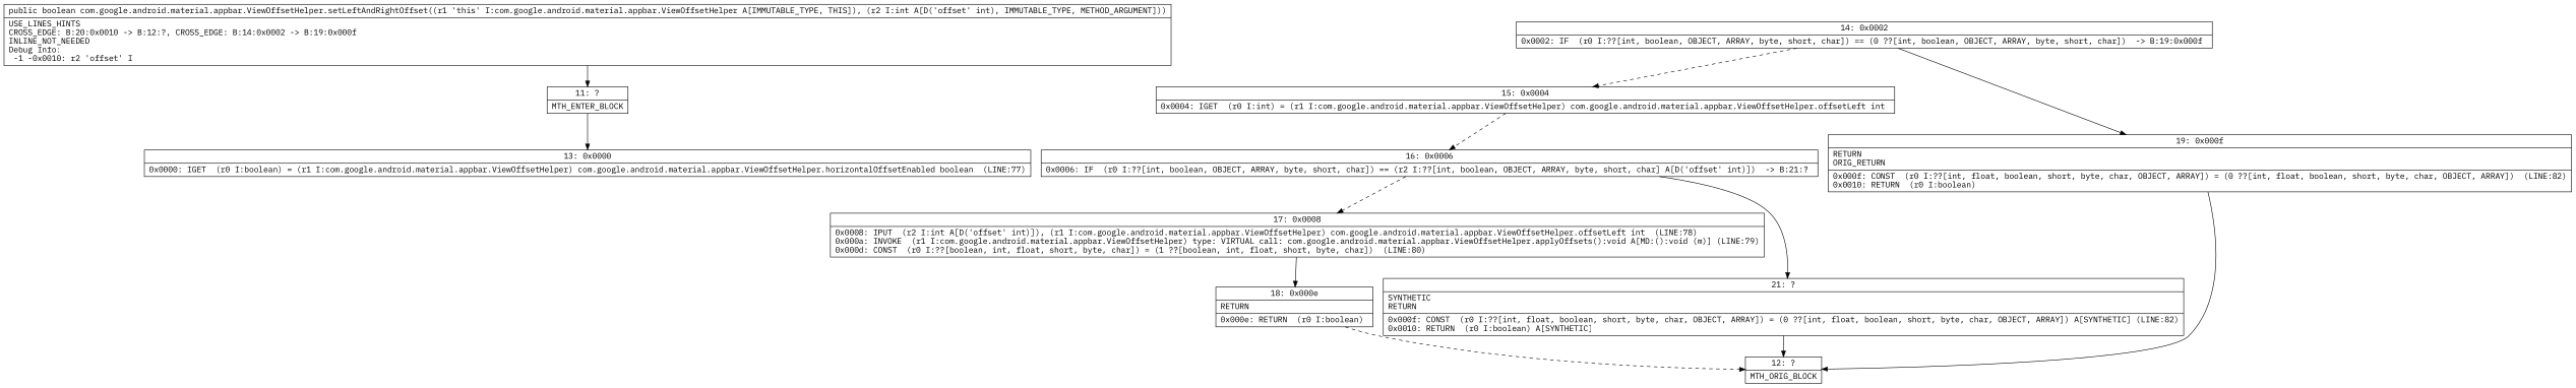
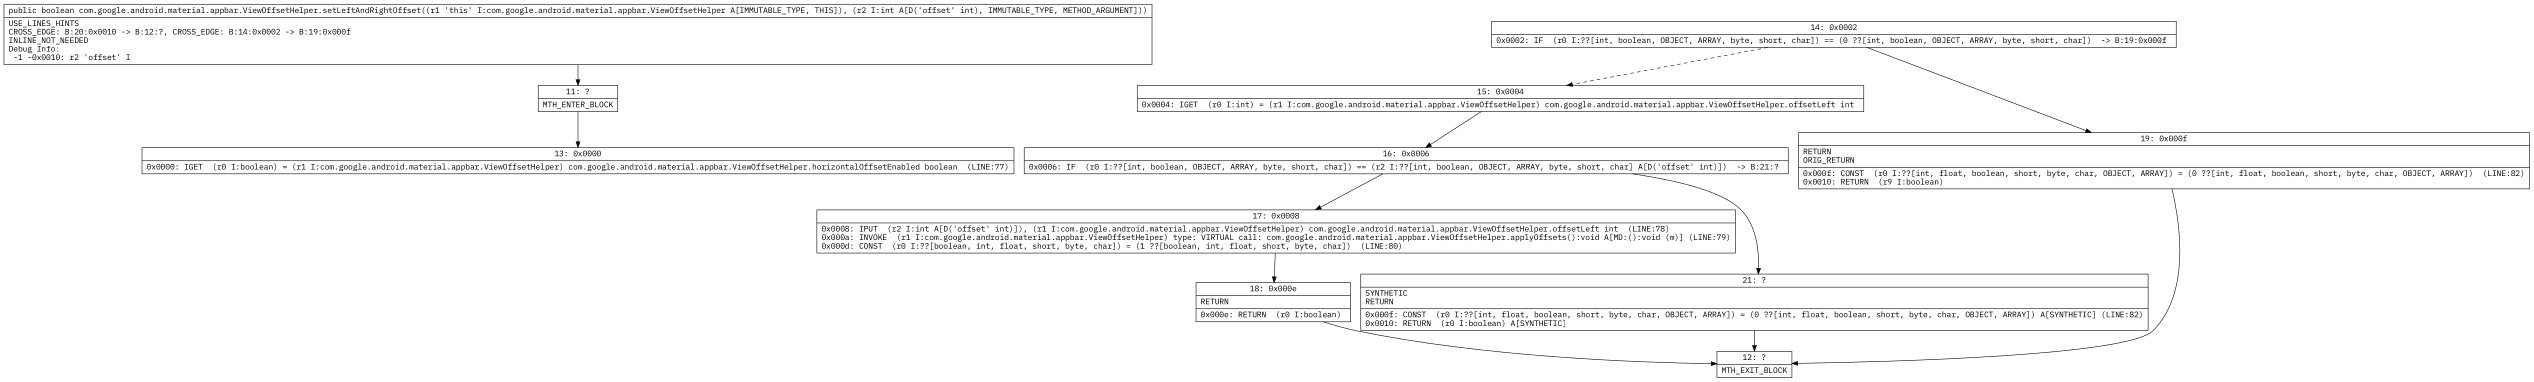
  digraph {
    fontname="IBM Plex Mono"
    node [fontname="IBM Plex Mono" shape=record]
    edge [fontname="IBM Plex Mono"]
    n1 [label="{11\:\ ?|MTH_ENTER_BLOCK\l}"]
    n2 [label="{13\:\ 0x0000|0x0000: IGET  (r0 I:boolean) = (r1 I:com.google.android.material.appbar.ViewOffsetHelper) com.google.android.material.appbar.ViewOffsetHelper.horizontalOffsetEnabled boolean  (LINE:77)\l}"]
    n3 [label="{14\:\ 0x0002|0x0002: IF  (r0 I:??[int, boolean, OBJECT, ARRAY, byte, short, char]) == (0 ??[int, boolean, OBJECT, ARRAY, byte, short, char])  \-\> B:19:0x000f \l}"]
    n4 [label="{15\:\ 0x0004|0x0004: IGET  (r0 I:int) = (r1 I:com.google.android.material.appbar.ViewOffsetHelper) com.google.android.material.appbar.ViewOffsetHelper.offsetLeft int \l}"]
-   n5 [label="{19\:\ 0x000f|RETURN\lORIG_RETURN\l|0x000f: CONST  (r0 I:??[int, float, boolean, short, byte, char, OBJECT, ARRAY]) = (0 ??[int, float, boolean, short, byte, char, OBJECT, ARRAY])  (LINE:82)\l0x0010: RETURN  (r0 I:boolean) \l}"]
+   n5 [label="{19\:\ 0x000f|RETURN\lORIG_RETURN\l|0x000f: CONST  (r0 I:??[int, float, boolean, short, byte, char, OBJECT, ARRAY]) = (0 ??[int, float, boolean, short, byte, char, OBJECT, ARRAY])  (LINE:82)\l0x0010: RETURN  (r9 I:boolean) \l}"]
    n6 [label="{16\:\ 0x0006|0x0006: IF  (r0 I:??[int, boolean, OBJECT, ARRAY, byte, short, char]) == (r2 I:??[int, boolean, OBJECT, ARRAY, byte, short, char] A[D('offset' int)])  \-\> B:21:? \l}"]
-   n7 [label="{12\:\ ?|MTH_ORIG_BLOCK\l}"]
+   n7 [label="{12\:\ ?|MTH_EXIT_BLOCK\l}"]
    n8 [label="{17\:\ 0x0008|0x0008: IPUT  (r2 I:int A[D('offset' int)]), (r1 I:com.google.android.material.appbar.ViewOffsetHelper) com.google.android.material.appbar.ViewOffsetHelper.offsetLeft int  (LINE:78)\l0x000a: INVOKE  (r1 I:com.google.android.material.appbar.ViewOffsetHelper) type: VIRTUAL call: com.google.android.material.appbar.ViewOffsetHelper.applyOffsets():void A[MD:():void (m)] (LINE:79)\l0x000d: CONST  (r0 I:??[boolean, int, float, short, byte, char]) = (1 ??[boolean, int, float, short, byte, char])  (LINE:80)\l}"]
    n9 [label="{21\:\ ?|SYNTHETIC\lRETURN\l|0x000f: CONST  (r0 I:??[int, float, boolean, short, byte, char, OBJECT, ARRAY]) = (0 ??[int, float, boolean, short, byte, char, OBJECT, ARRAY]) A[SYNTHETIC] (LINE:82)\l0x0010: RETURN  (r0 I:boolean) A[SYNTHETIC]\l}"]
    n10 [label="{18\:\ 0x000e|RETURN\l|0x000e: RETURN  (r0 I:boolean) \l}"]
    n11 [label="{public boolean com.google.android.material.appbar.ViewOffsetHelper.setLeftAndRightOffset((r1 'this' I:com.google.android.material.appbar.ViewOffsetHelper A[IMMUTABLE_TYPE, THIS]), (r2 I:int A[D('offset' int), IMMUTABLE_TYPE, METHOD_ARGUMENT]))  | USE_LINES_HINTS\lCROSS_EDGE: B:20:0x0010 \-\> B:12:?, CROSS_EDGE: B:14:0x0002 \-\> B:19:0x000f\lINLINE_NOT_NEEDED\lDebug Info:\l  \-1 \-0x0010: r2 'offset' I\l}"]
    n1 -> n2
    n3 -> n4 [style=dashed]
    n3 -> n5
-   n4 -> n6 [style=dashed]
+   n4 -> n6
    n5 -> n7
-   n6 -> n8 [style=dashed]
+   n6 -> n8 [style=solid]
    n6 -> n9
    n8 -> n10
    n9 -> n7
-   n10 -> n7 [style=dashed]
+   n10 -> n7
    n11 -> n1
  }
